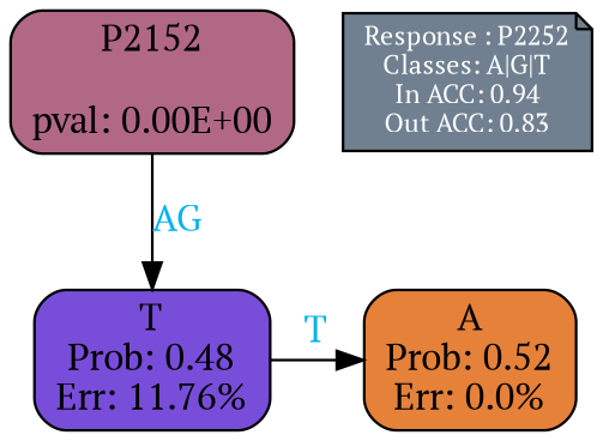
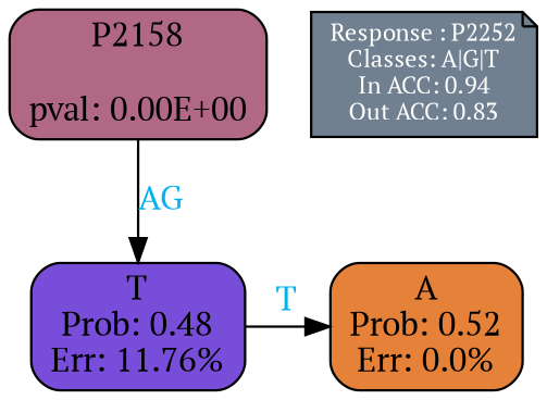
  digraph {
    fontname="PT Serif"
    ranksep=equally
    splines=polylines
    node [color=black fontname="PT Serif" shape=box style="filled, rounded"]
    edge [fontcolor=deepskyblue2 fontname="PT Serif"]
    n1 [fillcolor="#784dd9" label="T\nProb: 0.48\nErr: 11.76%"]
    n2 [fillcolor="#e58139" label="A\nProb: 0.52\nErr: 0.0%"]
    n3 [align=left fillcolor=slategray fontcolor=white fontsize=10 label="Response : P2252\nClasses: A|G|T\nIn ACC: 0.94\nOut ACC: 0.83\n" shape=note style=filled]
-   n4 [fillcolor="#b16885" label="P2152\n\npval: 0.00E+00"]
+   n4 [fillcolor="#b16885" label="P2158\n\npval: 0.00E+00"]
    subgraph sub_1 {
      rank=same
      n1
      n2
    }
    subgraph sub_2 {
      rank=same
      n3
      n4
    }
    n1 -> n2 [label=T]
    n4 -> n1 [label=AG]
  }
